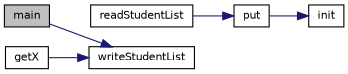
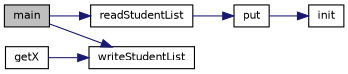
  digraph {
    rankdir=LR
    node [color=black fillcolor=white fontname=Helvetica fontsize=10 shape=record style=filled]
    edge [color=midnightblue fontname=Helvetica fontsize=10 labelfontname=Helvetica labelfontsize=10 style=solid]
    n1 [fillcolor=grey75 fontcolor=black height=0.2 label=main width=0.4]
    n2 [height=0.2 label=readStudentList width=0.4]
    n3 [height=0.2 label=writeStudentList width=0.4]
    n4 [height=0.2 label=init width=0.4]
    n5 [height=0.2 label=put width=0.4]
    n6 [height=0.2 label=getX width=0.4]
+   n1 -> n2
    n1 -> n3
    n2 -> n5
    n5 -> n4
    n6 -> n3
  }
